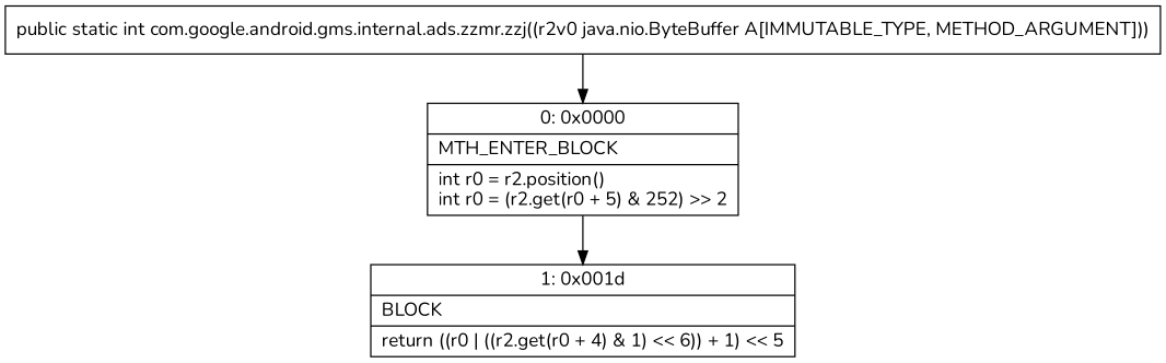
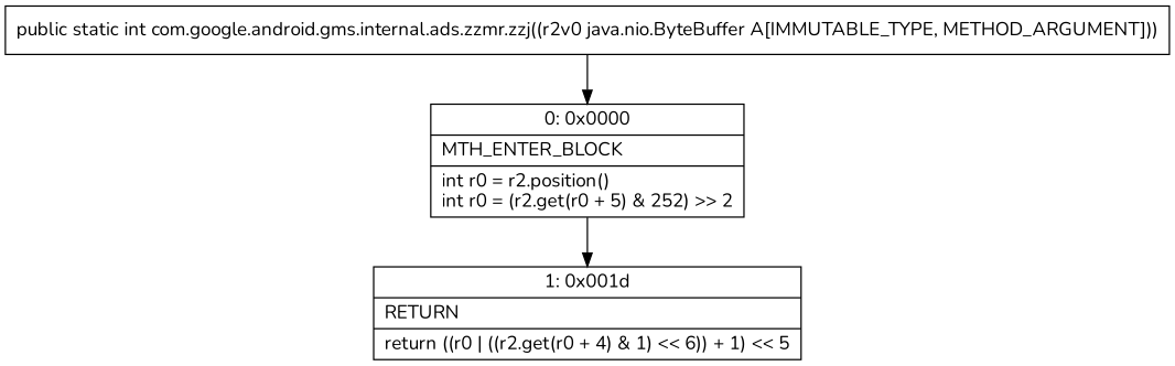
  digraph {
    fontname=Nunito
    node [shape=record fontname=Nunito]
    edge [fontname=Nunito]
    n1 [label="{0\:\ 0x0000|MTH_ENTER_BLOCK\l|int r0 = r2.position()\lint r0 = (r2.get(r0 + 5) & 252) \>\> 2\l}"]
-   n2 [label="{1\:\ 0x001d|BLOCK\l|return ((r0 \| ((r2.get(r0 + 4) & 1) \<\< 6)) + 1) \<\< 5\l}"]
+   n2 [label="{1\:\ 0x001d|RETURN\l|return ((r0 \| ((r2.get(r0 + 4) & 1) \<\< 6)) + 1) \<\< 5\l}"]
    n3 [label="{public static int com.google.android.gms.internal.ads.zzmr.zzj((r2v0 java.nio.ByteBuffer A[IMMUTABLE_TYPE, METHOD_ARGUMENT])) }"]
    n1 -> n2
    n3 -> n1
  }
